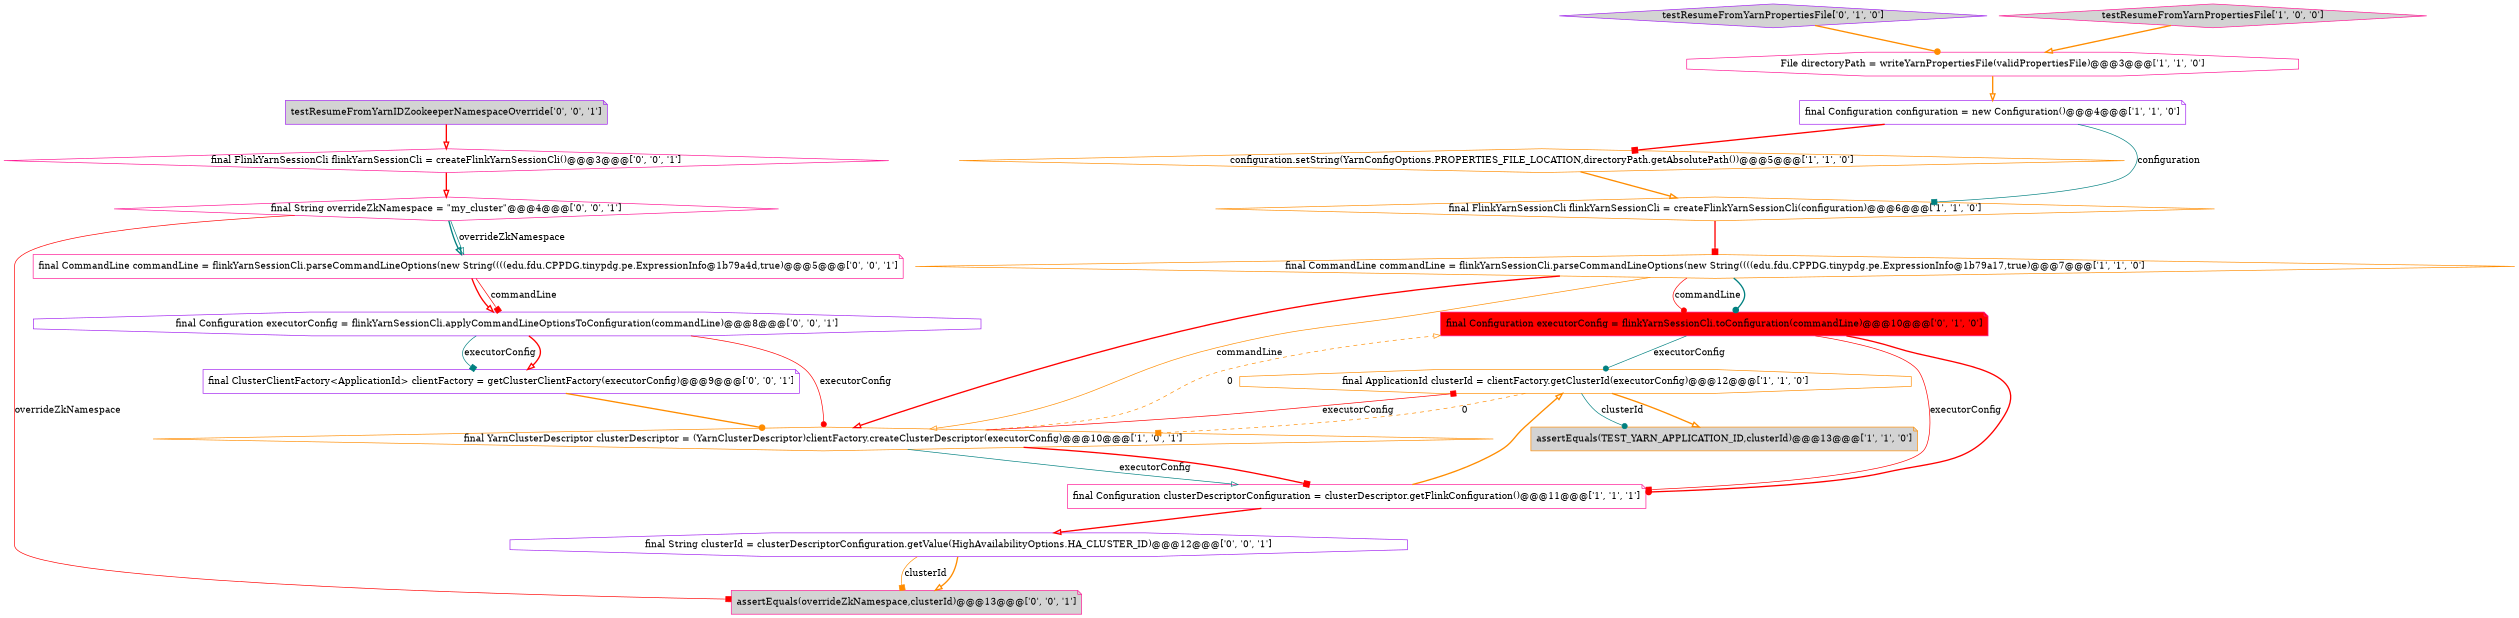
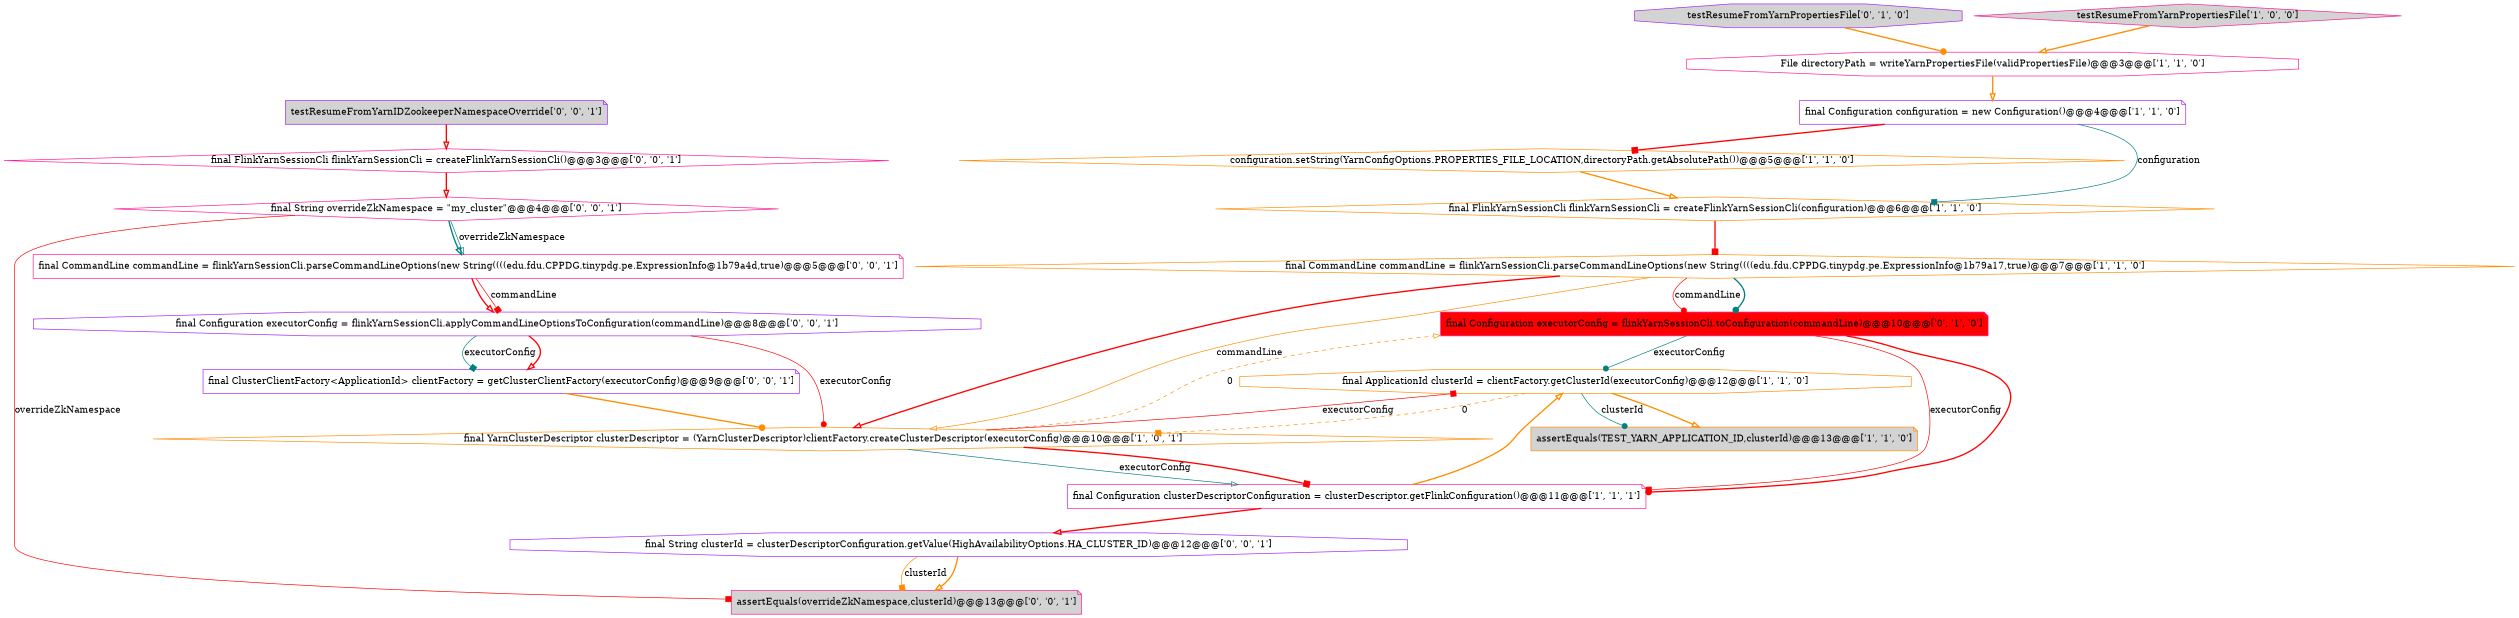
  digraph {
    node [fillcolor=white shape=note style=filled color=deeppink]
    edge [style=bold color=red arrowhead=onormal]
    n1 [label="final CommandLine commandLine = flinkYarnSessionCli.parseCommandLineOptions(new String((((edu.fdu.CPPDG.tinypdg.pe.ExpressionInfo@1b79a17,true)@@@7@@@['1', '1', '0']" shape=diamond color=darkorange]
    n2 [fillcolor=red label="final Configuration executorConfig = flinkYarnSessionCli.toConfiguration(commandLine)@@@10@@@['0', '1', '0']"]
    n3 [label="final YarnClusterDescriptor clusterDescriptor = (YarnClusterDescriptor)clientFactory.createClusterDescriptor(executorConfig)@@@10@@@['1', '0', '1']" shape=diamond color=darkorange]
    n4 [fillcolor=lightgray label="assertEquals(overrideZkNamespace,clusterId)@@@13@@@['0', '0', '1']"]
    n5 [label="configuration.setString(YarnConfigOptions.PROPERTIES_FILE_LOCATION,directoryPath.getAbsolutePath())@@@5@@@['1', '1', '0']" shape=diamond color=darkorange]
    n6 [label="final FlinkYarnSessionCli flinkYarnSessionCli = createFlinkYarnSessionCli(configuration)@@@6@@@['1', '1', '0']" shape=diamond color=darkorange]
    n7 [fillcolor=lightgray label="testResumeFromYarnIDZookeeperNamespaceOverride['0', '0', '1']" color=purple]
    n8 [label="final FlinkYarnSessionCli flinkYarnSessionCli = createFlinkYarnSessionCli()@@@3@@@['0', '0', '1']" shape=diamond]
    n9 [label="final Configuration configuration = new Configuration()@@@4@@@['1', '1', '0']" color=purple]
    n10 [fillcolor=lightgray label="assertEquals(TEST_YARN_APPLICATION_ID,clusterId)@@@13@@@['1', '1', '0']" color=darkorange]
    n11 [label="final ApplicationId clusterId = clientFactory.getClusterId(executorConfig)@@@12@@@['1', '1', '0']" shape=octagon color=darkorange]
    n12 [label="final Configuration clusterDescriptorConfiguration = clusterDescriptor.getFlinkConfiguration()@@@11@@@['1', '1', '1']"]
    n13 [label="final CommandLine commandLine = flinkYarnSessionCli.parseCommandLineOptions(new String((((edu.fdu.CPPDG.tinypdg.pe.ExpressionInfo@1b79a4d,true)@@@5@@@['0', '0', '1']"]
    n14 [label="final Configuration executorConfig = flinkYarnSessionCli.applyCommandLineOptionsToConfiguration(commandLine)@@@8@@@['0', '0', '1']" shape=octagon color=purple]
    n15 [label="final String overrideZkNamespace = \"my_cluster\"@@@4@@@['0', '0', '1']" shape=diamond]
-   n16 [fillcolor=lightgray label="testResumeFromYarnPropertiesFile['0', '1', '0']" shape=diamond color=purple]
+   n16 [fillcolor=lightgray label="testResumeFromYarnPropertiesFile['0', '1', '0']" shape=octagon color=purple]
    n17 [label="File directoryPath = writeYarnPropertiesFile(validPropertiesFile)@@@3@@@['1', '1', '0']" shape=octagon]
    n18 [fillcolor=lightgray label="testResumeFromYarnPropertiesFile['1', '0', '0']" shape=diamond]
    n19 [label="final ClusterClientFactory<ApplicationId> clientFactory = getClusterClientFactory(executorConfig)@@@9@@@['0', '0', '1']" color=purple]
    n20 [label="final String clusterId = clusterDescriptorConfiguration.getValue(HighAvailabilityOptions.HA_CLUSTER_ID)@@@12@@@['0', '0', '1']" shape=octagon color=purple]
    n1 -> n2 [color=teal arrowhead=dot]
    n1 -> n2 [label=commandLine style=solid arrowhead=dot]
    n1 -> n3 [label=commandLine style=solid color=darkorange]
    n1 -> n3
    n2 -> n11 [label=executorConfig style=solid color=teal arrowhead=dot]
    n2 -> n12 [label=executorConfig style=solid arrowhead=box]
    n2 -> n12 [arrowhead=dot]
    n3 -> n2 [label=0 style=dashed color=darkorange]
    n3 -> n11 [label=executorConfig style=solid arrowhead=box]
    n3 -> n12 [label=executorConfig style=solid color=teal]
    n3 -> n12 [arrowhead=box]
    n5 -> n6 [color=darkorange]
    n6 -> n1 [arrowhead=box]
    n7 -> n8
    n8 -> n15
    n9 -> n5 [arrowhead=box]
    n9 -> n6 [label=configuration style=solid color=teal arrowhead=box]
    n11 -> n3 [label=0 style=dashed color=darkorange arrowhead=box]
    n11 -> n10 [color=darkorange]
    n11 -> n10 [label=clusterId style=solid color=teal arrowhead=dot]
    n12 -> n11 [color=darkorange]
    n12 -> n20
    n13 -> n14 [label=commandLine style=solid arrowhead=box]
    n13 -> n14
    n14 -> n3 [label=executorConfig style=solid arrowhead=dot]
    n14 -> n19
    n14 -> n19 [label=executorConfig style=solid color=teal arrowhead=box]
    n15 -> n4 [label=overrideZkNamespace style=solid arrowhead=box]
    n15 -> n13 [color=teal]
    n15 -> n13 [label=overrideZkNamespace style=solid color=teal]
    n16 -> n17 [color=darkorange arrowhead=dot]
    n17 -> n9 [color=darkorange]
    n18 -> n17 [color=darkorange]
    n19 -> n3 [color=darkorange arrowhead=dot]
    n20 -> n4 [color=darkorange]
    n20 -> n4 [label=clusterId style=solid color=darkorange arrowhead=box]
  }
